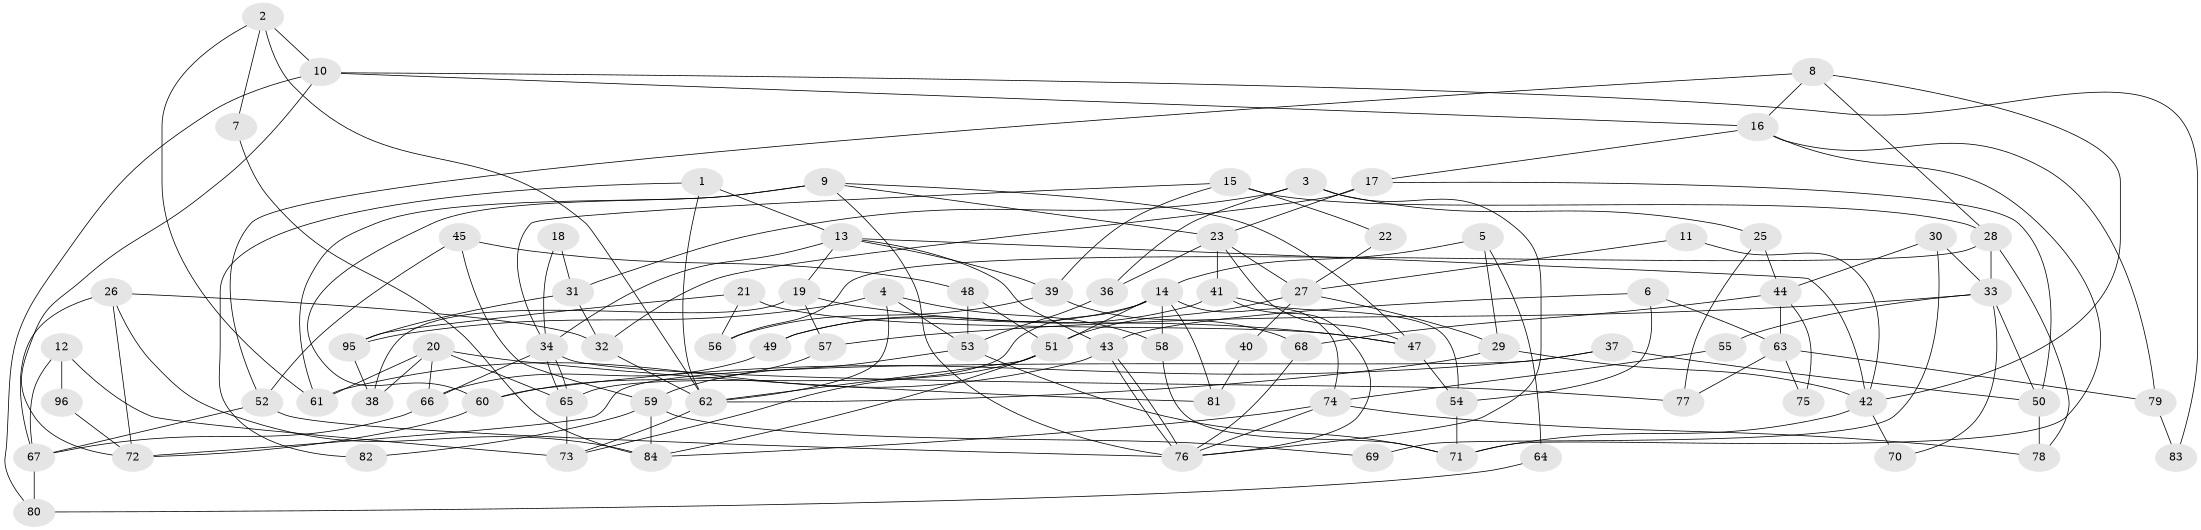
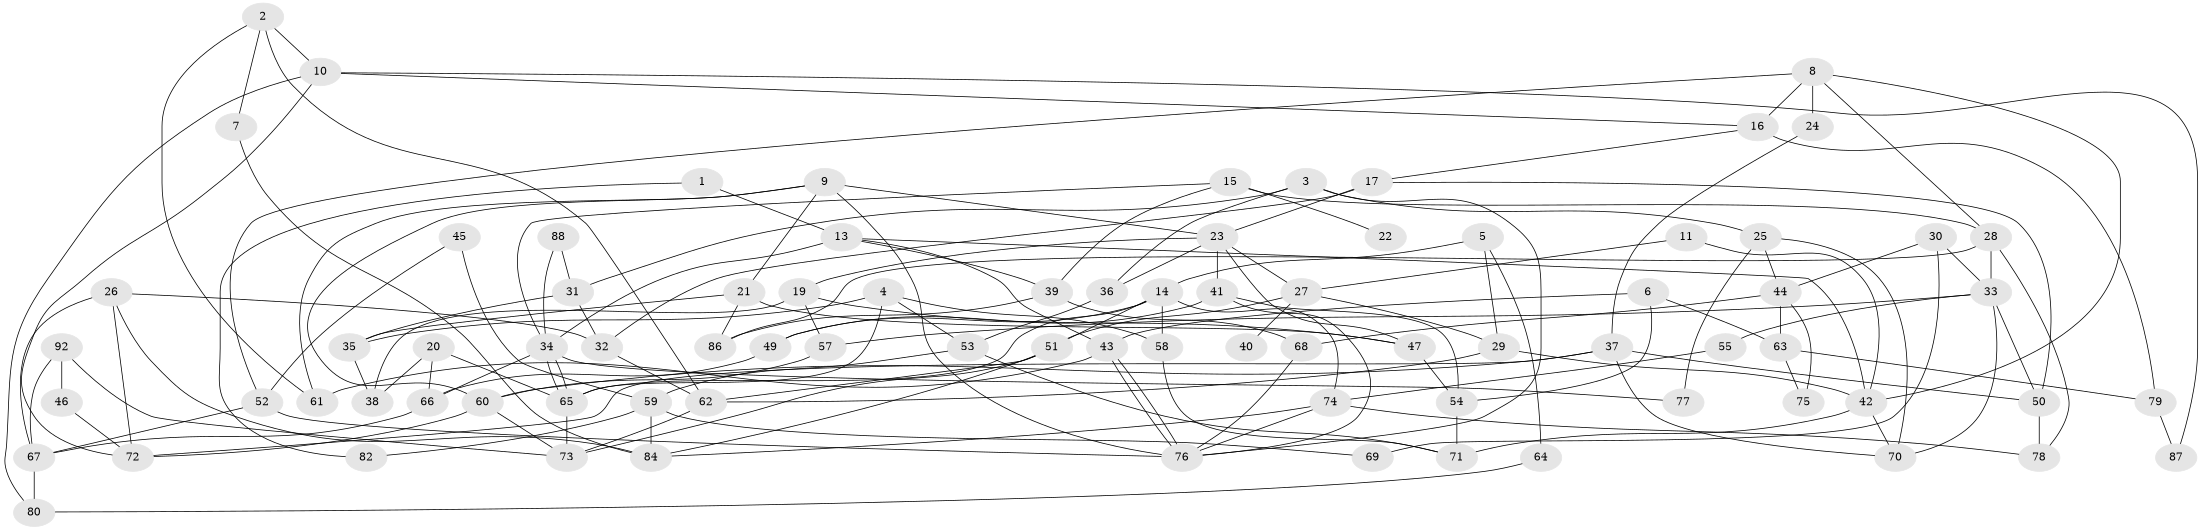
  graph {
    node [color=gray90 style=filled]
    1
    13
    62
    82
    43
    42
    19
    34
    39
    73
    2
    7
    10
    61
    84
    16
    72
    80
-   83
+   83 [label=87]
    3
    25
    31
    36
    76
    44
    70
    77
-   35 [label=95]
+   35
    32
    53
    4
    58
    38
    71
    59
    5
    14
    29
    64
    49
    51
    65
    74
-   81
    6
    54
    63
    75
    79
    8
+   24
    28
    52
    17
    37
-   56
+   56 [label=86]
    33
    78
    67
    9
    21
    23
    60
    47
    27
    41
    11
    40
-   12
-   46 [label=96]
+   12 [label=92]
+   46
    57
    66
    68
    15
    22
    50
-   18
+   18 [label=88]
    20
    26
    55
    30
    69
    45
-   48
    1 -- 13
-   1 -- 62
    1 -- 82
    13 -- 43
    13 -- 42
-   13 -- 19
+   23 -- 19
    13 -- 34
    13 -- 39
    62 -- 73
    43 -- 61
    43 -- 76
    43 -- 76
    42 -- 70
    42 -- 71
    19 -- 38
    19 -- 47
    19 -- 57
    34 -- 77
    34 -- 65
    34 -- 65
    34 -- 66
    39 -- 56
    39 -- 68
    2 -- 62
    2 -- 7
    2 -- 10
    2 -- 61
    7 -- 84
    10 -- 16
    10 -- 72
    10 -- 80
    10 -- 83
-   16 -- 71
    16 -- 79
    16 -- 17
    3 -- 25
    3 -- 31
    3 -- 36
    3 -- 76
    25 -- 44
+   25 -- 70
    25 -- 77
    31 -- 35
    31 -- 32
    36 -- 53
    44 -- 63
    44 -- 75
    44 -- 68
    35 -- 38
    32 -- 62
    53 -- 71
    53 -- 59
-   4 -- 62
+   4 -- 65
    4 -- 35
    4 -- 53
    4 -- 58
    58 -- 71
    59 -- 82
    59 -- 84
    59 -- 69
    5 -- 14
    5 -- 29
    5 -- 64
    14 -- 58
    14 -- 49
    14 -- 51
    14 -- 65
    14 -- 74
-   14 -- 81
    29 -- 62
    29 -- 42
    64 -- 80
    49 -- 66
    51 -- 62
    51 -- 73
    51 -- 84
    65 -- 73
    74 -- 84
    74 -- 76
    74 -- 78
    6 -- 43
    6 -- 54
    6 -- 63
    54 -- 71
-   63 -- 77
    63 -- 75
    63 -- 79
    79 -- 83
    8 -- 42
    8 -- 16
+   8 -- 24
    8 -- 28
    8 -- 52
+   24 -- 37
    28 -- 56
    28 -- 33
    28 -- 78
    52 -- 76
    52 -- 67
    17 -- 32
    17 -- 23
    17 -- 50
    37 -- 72
+   37 -- 70
    37 -- 60
    37 -- 50
    33 -- 70
    33 -- 57
    33 -- 50
    33 -- 55
    67 -- 80
    9 -- 61
    9 -- 76
-   9 -- 47
+   9 -- 21
    9 -- 23
    9 -- 60
    21 -- 35
    21 -- 56
    21 -- 47
    23 -- 36
    23 -- 47
    23 -- 27
    23 -- 41
+   60 -- 73
    60 -- 72
    47 -- 54
    27 -- 29
    27 -- 51
    27 -- 40
    41 -- 76
    41 -- 49
    41 -- 54
    11 -- 42
    11 -- 27
-   40 -- 81
    12 -- 73
    12 -- 67
    12 -- 46
    46 -- 72
    57 -- 60
    66 -- 67
    68 -- 76
    15 -- 34
    15 -- 39
    15 -- 28
    15 -- 22
-   22 -- 27
    50 -- 78
    18 -- 34
    18 -- 31
-   20 -- 61
    20 -- 38
    20 -- 65
-   20 -- 81
    20 -- 66
    26 -- 84
    26 -- 72
    26 -- 32
    26 -- 67
    55 -- 74
    30 -- 44
    30 -- 33
    30 -- 69
    45 -- 59
    45 -- 52
-   45 -- 48
-   48 -- 53
-   48 -- 51
  }
